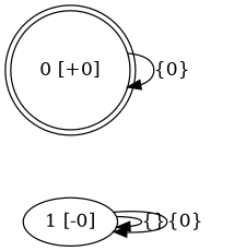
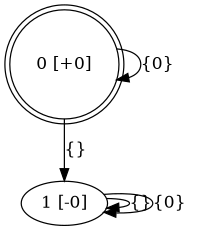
  digraph {
    n1 [label="0 [+0]" shape=doublecircle]
    n2 [label="1 [-0]" shape=ellipse]
    n1 -> n1 [label="{0}"]
+   n1 -> n2 [label="{}"]
    n2 -> n2 [label="{}"]
    n2 -> n2 [label="{0}"]
  }
